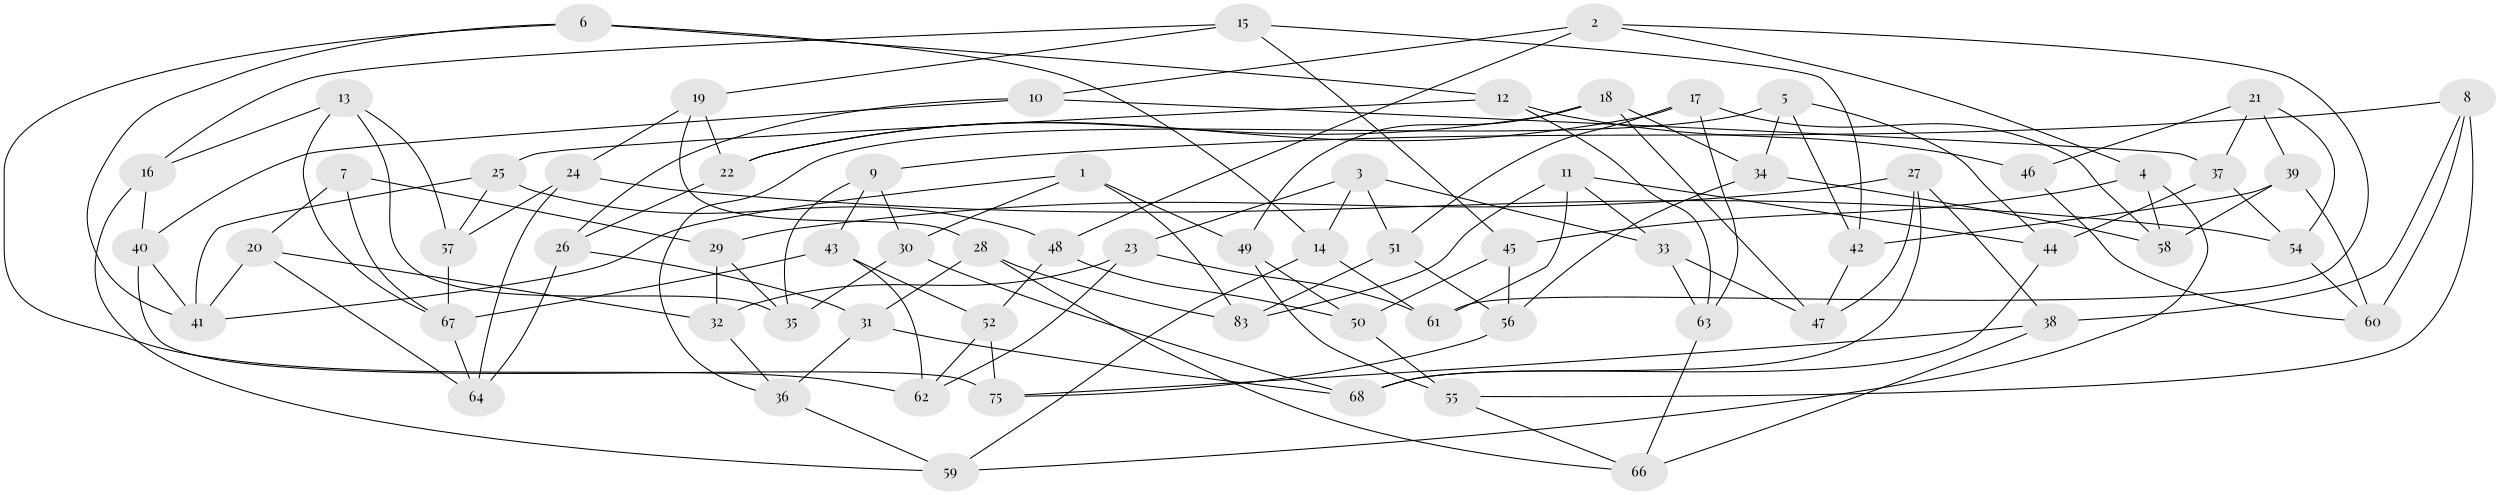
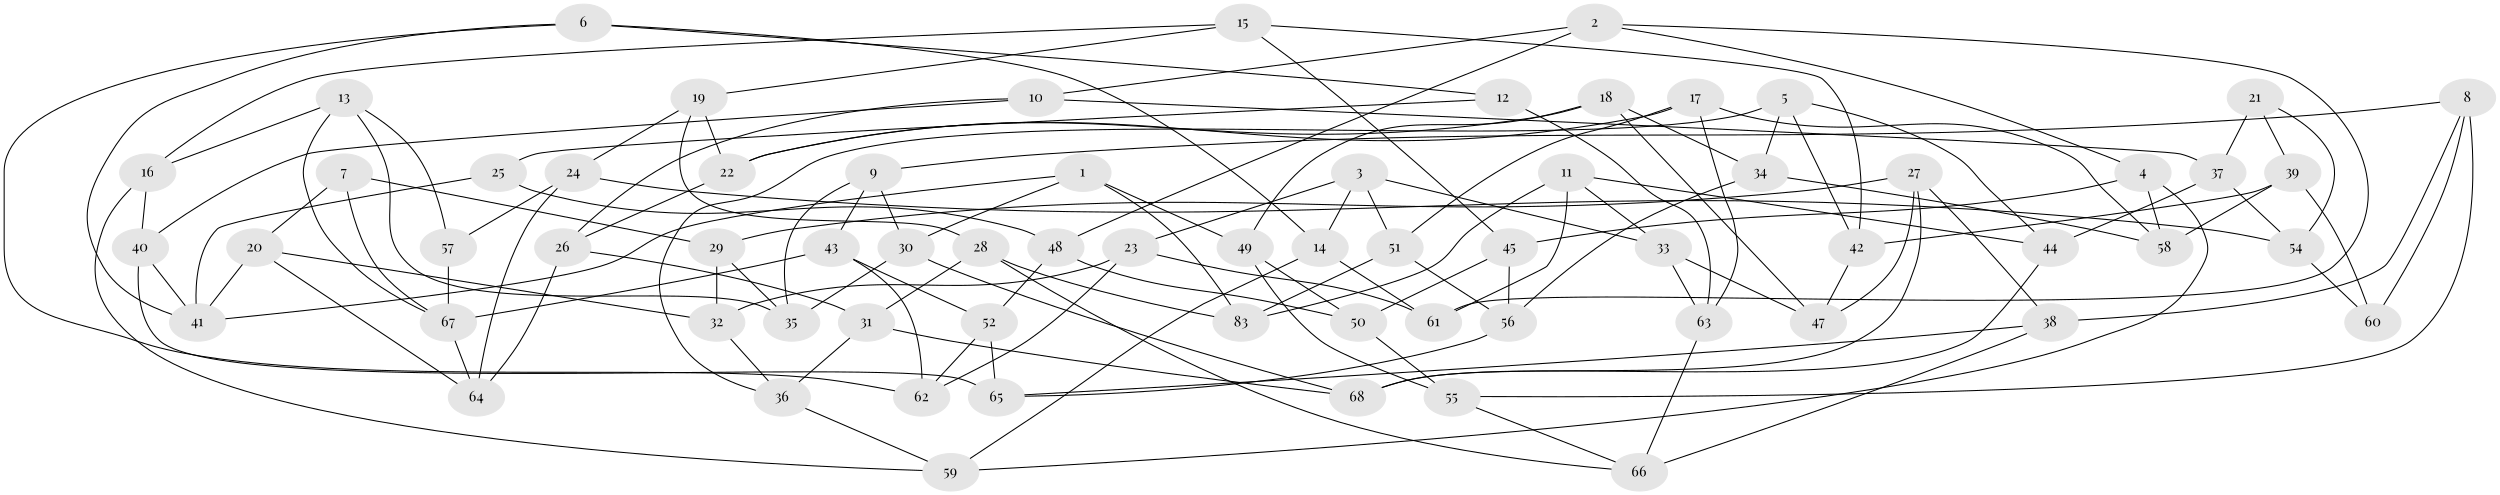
  graph {
    fontname="Playfair Display"
    node [color=gray90 fontname="Playfair Display" style=filled]
    edge [fontname="Playfair Display"]
    1
    30
    41
    49
    n5 [label=83]
    35
    68
    55
    50
    2
    4
    10
    48
    61
    45
    58
    59
    26
    37
    40
    52
    3
    14
    23
    33
    51
    62
    32
    63
    47
    56
    5
    34
    36
    42
    44
    6
    12
    25
-   46
    7
    20
    29
    67
    64
    8
    9
    38
    60
    43
    66
-   65 [label=75]
+   65
    31
    54
    11
    57
    13
    16
    15
    19
    22
    24
    28
    17
    18
    21
    39
    27
    1 -- 30
    1 -- 41
    1 -- 49
    1 -- n5
    30 -- 35
    30 -- 68
    49 -- 55
    49 -- 50
    55 -- 66
    50 -- 55
    2 -- 4
    2 -- 10
    2 -- 48
    2 -- 61
    4 -- 45
    4 -- 58
    4 -- 59
    10 -- 26
    10 -- 37
    10 -- 40
    48 -- 50
    48 -- 52
    45 -- 50
    45 -- 56
    26 -- 64
    26 -- 31
    37 -- 44
    37 -- 54
    40 -- 41
    40 -- 65
    52 -- 62
    52 -- 65
    3 -- 14
    3 -- 23
    3 -- 33
    3 -- 51
    14 -- 61
    14 -- 59
    23 -- 61
    23 -- 62
    23 -- 32
    33 -- 63
    33 -- 47
    51 -- n5
    51 -- 56
    32 -- 36
    63 -- 66
    56 -- 65
    5 -- 34
    5 -- 36
    5 -- 42
    5 -- 44
    34 -- 58
    34 -- 56
    36 -- 59
    42 -- 47
    44 -- 68
    6 -- 41
    6 -- 14
    6 -- 62
    6 -- 12
    12 -- 63
    12 -- 25
-   12 -- 46
    25 -- 41
    25 -- 48
-   25 -- 57
-   46 -- 60
    7 -- 20
    7 -- 29
    7 -- 67
    20 -- 41
    20 -- 32
    20 -- 64
    29 -- 35
    29 -- 32
    67 -- 64
    8 -- 55
    8 -- 9
    8 -- 38
    8 -- 60
    9 -- 30
    9 -- 35
    9 -- 43
    38 -- 66
    38 -- 65
    43 -- 52
    43 -- 62
    43 -- 67
    31 -- 68
    31 -- 36
    54 -- 60
    11 -- n5
    11 -- 61
    11 -- 33
    11 -- 44
    57 -- 67
    13 -- 35
    13 -- 67
    13 -- 57
    13 -- 16
    16 -- 59
    16 -- 40
    15 -- 45
    15 -- 42
    15 -- 16
    15 -- 19
    19 -- 22
    19 -- 24
    19 -- 28
    22 -- 26
    24 -- 64
    24 -- 54
    24 -- 57
    28 -- n5
    28 -- 66
    28 -- 31
    17 -- 58
    17 -- 51
    17 -- 63
    17 -- 22
    18 -- 49
    18 -- 47
    18 -- 34
    18 -- 22
    21 -- 37
-   21 -- 46
    21 -- 54
    21 -- 39
    39 -- 58
    39 -- 42
    39 -- 60
    27 -- 68
    27 -- 47
    27 -- 29
    27 -- 38
  }
